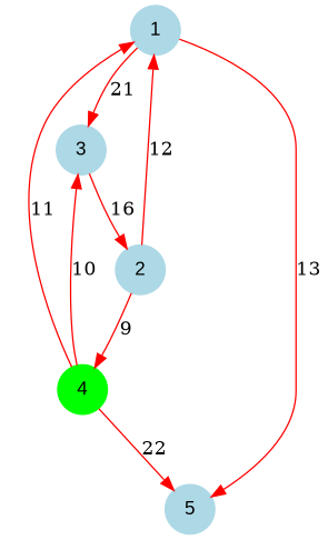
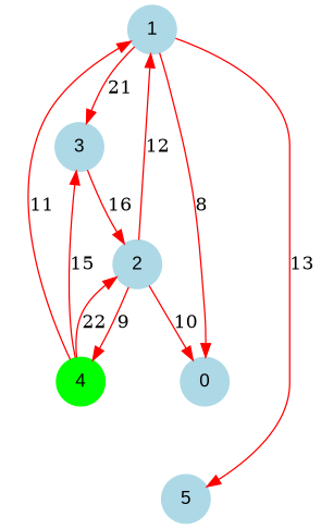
  digraph {
    rankdir=TB
    node [color=lightblue fontname=Arial shape=circle style=filled]
    edge [color=red]
    1
+   0
    3
    5
    4 [color=green]
    2
+   1 -> 0 [label=8]
    1 -> 3 [label=21]
    1 -> 5 [label=13]
    3 -> 2 [label=16]
    4 -> 1 [label=11]
-   4 -> 3 [label=10]
-   4 -> 5 [label=22]
+   4 -> 3 [label=15]
+   4 -> 2 [label=22]
    2 -> 1 [label=12]
+   2 -> 0 [label=10]
    2 -> 4 [label=9]
  }
